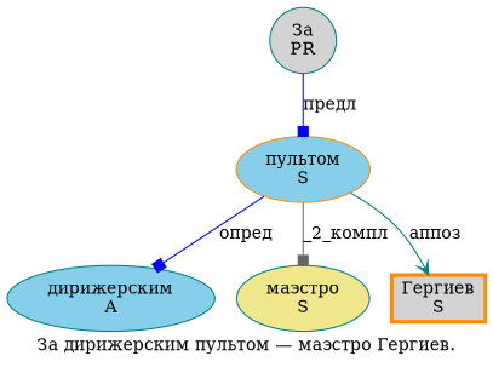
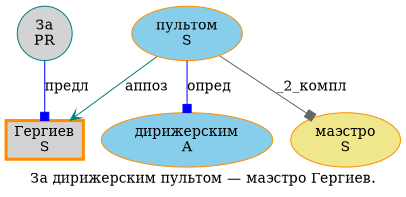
  digraph {
    label="За дирижерским пультом — маэстро Гергиев."
    node [color=darkorange fillcolor=lightgrey penwidth=1 shape=ellipse style=filled]
    edge [arrowhead=box color=blue]
    n1 [color=teal label="За\nPR"]
    n2 [fillcolor=skyblue label="пультом\nS"]
-   n3 [color=teal fillcolor=skyblue label="дирижерским\nA"]
-   n4 [color=teal fillcolor=khaki label="маэстро\nS"]
+   n3 [fillcolor=skyblue label="дирижерским\nA"]
+   n4 [fillcolor=khaki label="маэстро\nS"]
    n5 [label="Гергиев\nS" penwidth=3 shape=box]
-   n1 -> n2 [label="предл"]
+   n1 -> n5 [label="предл"]
    n2 -> n3 [label="опред"]
    n2 -> n4 [color=gray40 label="_2_компл"]
    n2 -> n5 [arrowhead=vee color=teal label="аппоз"]
  }
